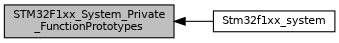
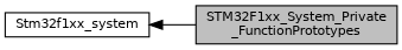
  digraph {
    rankdir=LR
    node [color=black fontname=Helvetica fontsize=10 shape=record style=filled]
    n1 [fillcolor=grey75 fontcolor=black height=0.2 label="STM32F1xx_System_Private\l_FunctionPrototypes" width=0.4]
    n2 [fillcolor=white height=0.2 label=Stm32f1xx_system width=0.4]
-   n1 -> n2 [dir=back fontname=Helvetica fontsize=10 labelfontname=Helvetica labelfontsize=10 shape=plaintext style=solid]
+   n2 -> n1 [dir=back fontname=Helvetica fontsize=10 labelfontname=Helvetica labelfontsize=10 shape=plaintext style=solid]
  }
